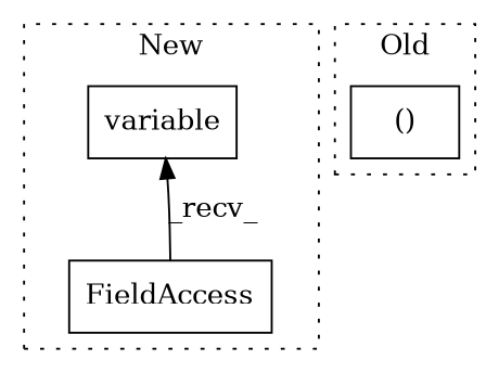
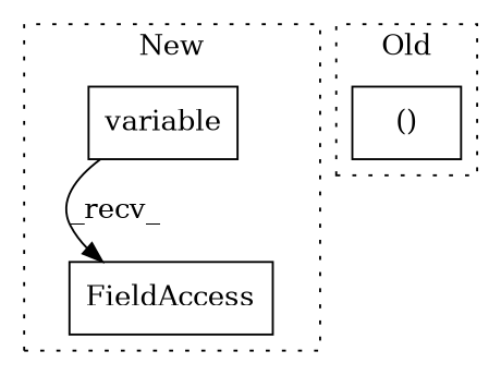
  digraph {
    node [shape=box]
    n1 [a=32 l="9,1" label=variable s="1520,1536"]
    n2 [a=22 l=5 label=FieldAccess s=1506]
    n3 [a=106 l=15 label="()" s=1352]
    subgraph cluster_1 {
      label=New
      style=dotted
      n1
      n2
    }
    subgraph cluster_2 {
      label=Old
      style=dotted
      n3
    }
-   n2 -> n1 [label=_recv_]
+   n1 -> n2 [label=_recv_]
  }
